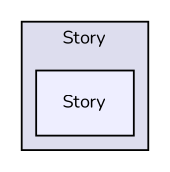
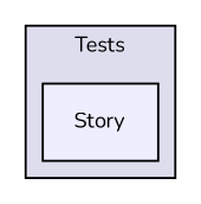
  digraph {
    compound=true
    fontname=Nunito
    n1 [fillcolor="#eeeeff" fontname=Nunito fontsize=10 label=Story pencolor=black shape=box style=filled]
    subgraph cluster_1 {
      bgcolor="#ddddee"
      fontsize=10
-     label=Story
+     label=Tests
      pencolor=black
      n1
    }
  }
